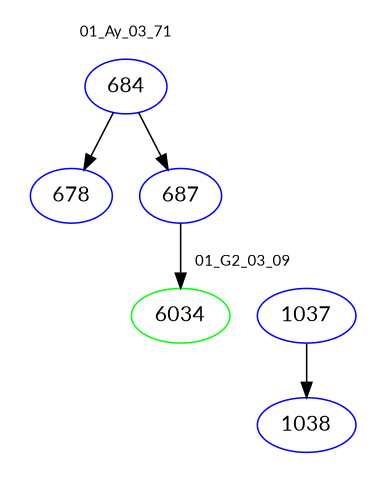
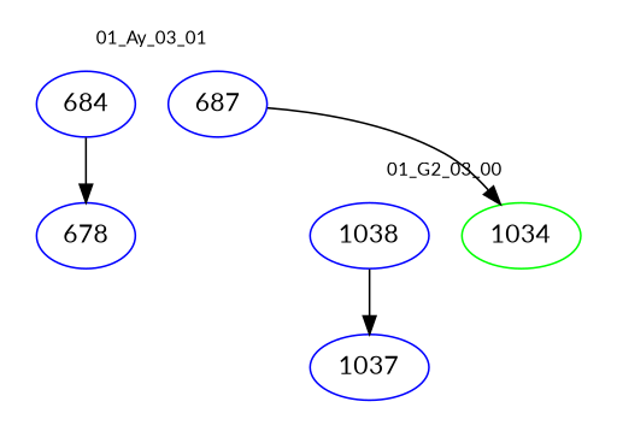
  digraph {
    fontname=Lato
    node [color=blue fontname=Lato]
    edge [color=black fontname=Lato]
    n1 [label=684]
    n2 [label=678]
    n3 [label=687]
    n4 [label=1037]
-   n5 [color=green label=6034]
+   n5 [color=green label=1034]
    n6 [label=1038]
    subgraph cluster_1 {
      color=white
      fontsize=10
-     label="01_Ay_03_71"
+     label="01_Ay_03_01"
      n1
      n2
      n3
    }
    subgraph cluster_2 {
      color=white
      fontsize=10
-     label="01_G2_03_09"
+     label="01_G2_03_00"
      n4
      n5
      n6
    }
    n1 -> n2
-   n1 -> n3
    n3 -> n5
-   n4 -> n6
+   n6 -> n4
  }
